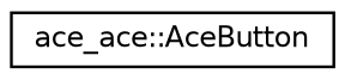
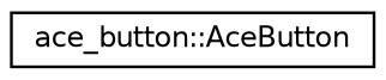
  digraph {
    rankdir=LR
-   n1 [color=black fillcolor=white fontname=Helvetica fontsize=10 height=0.2 label="ace_ace::AceButton" shape=record style=filled width=0.4]
+   n1 [color=black fillcolor=white fontname=Helvetica fontsize=10 height=0.2 label="ace_button::AceButton" shape=record style=filled width=0.4]
  }
